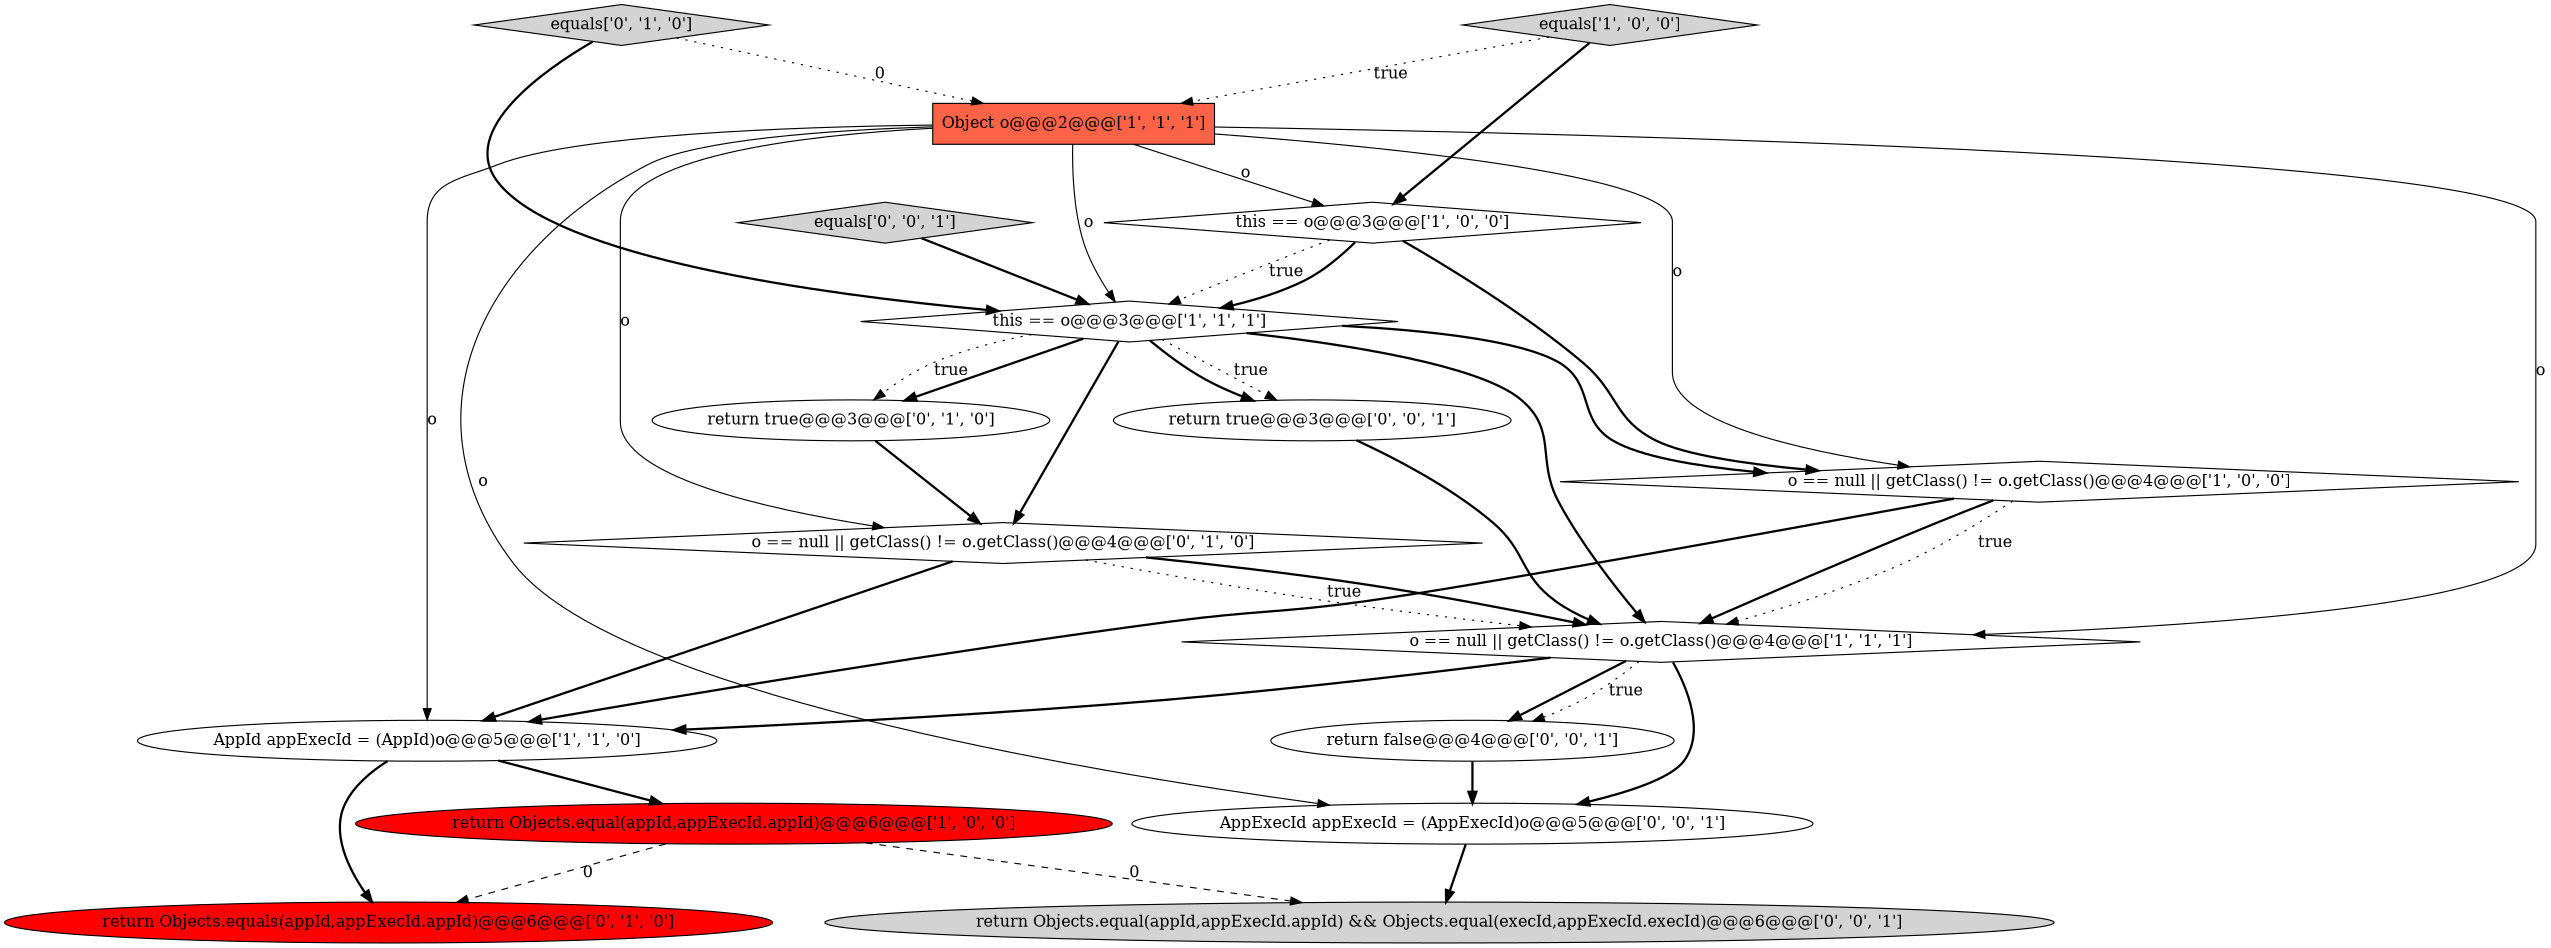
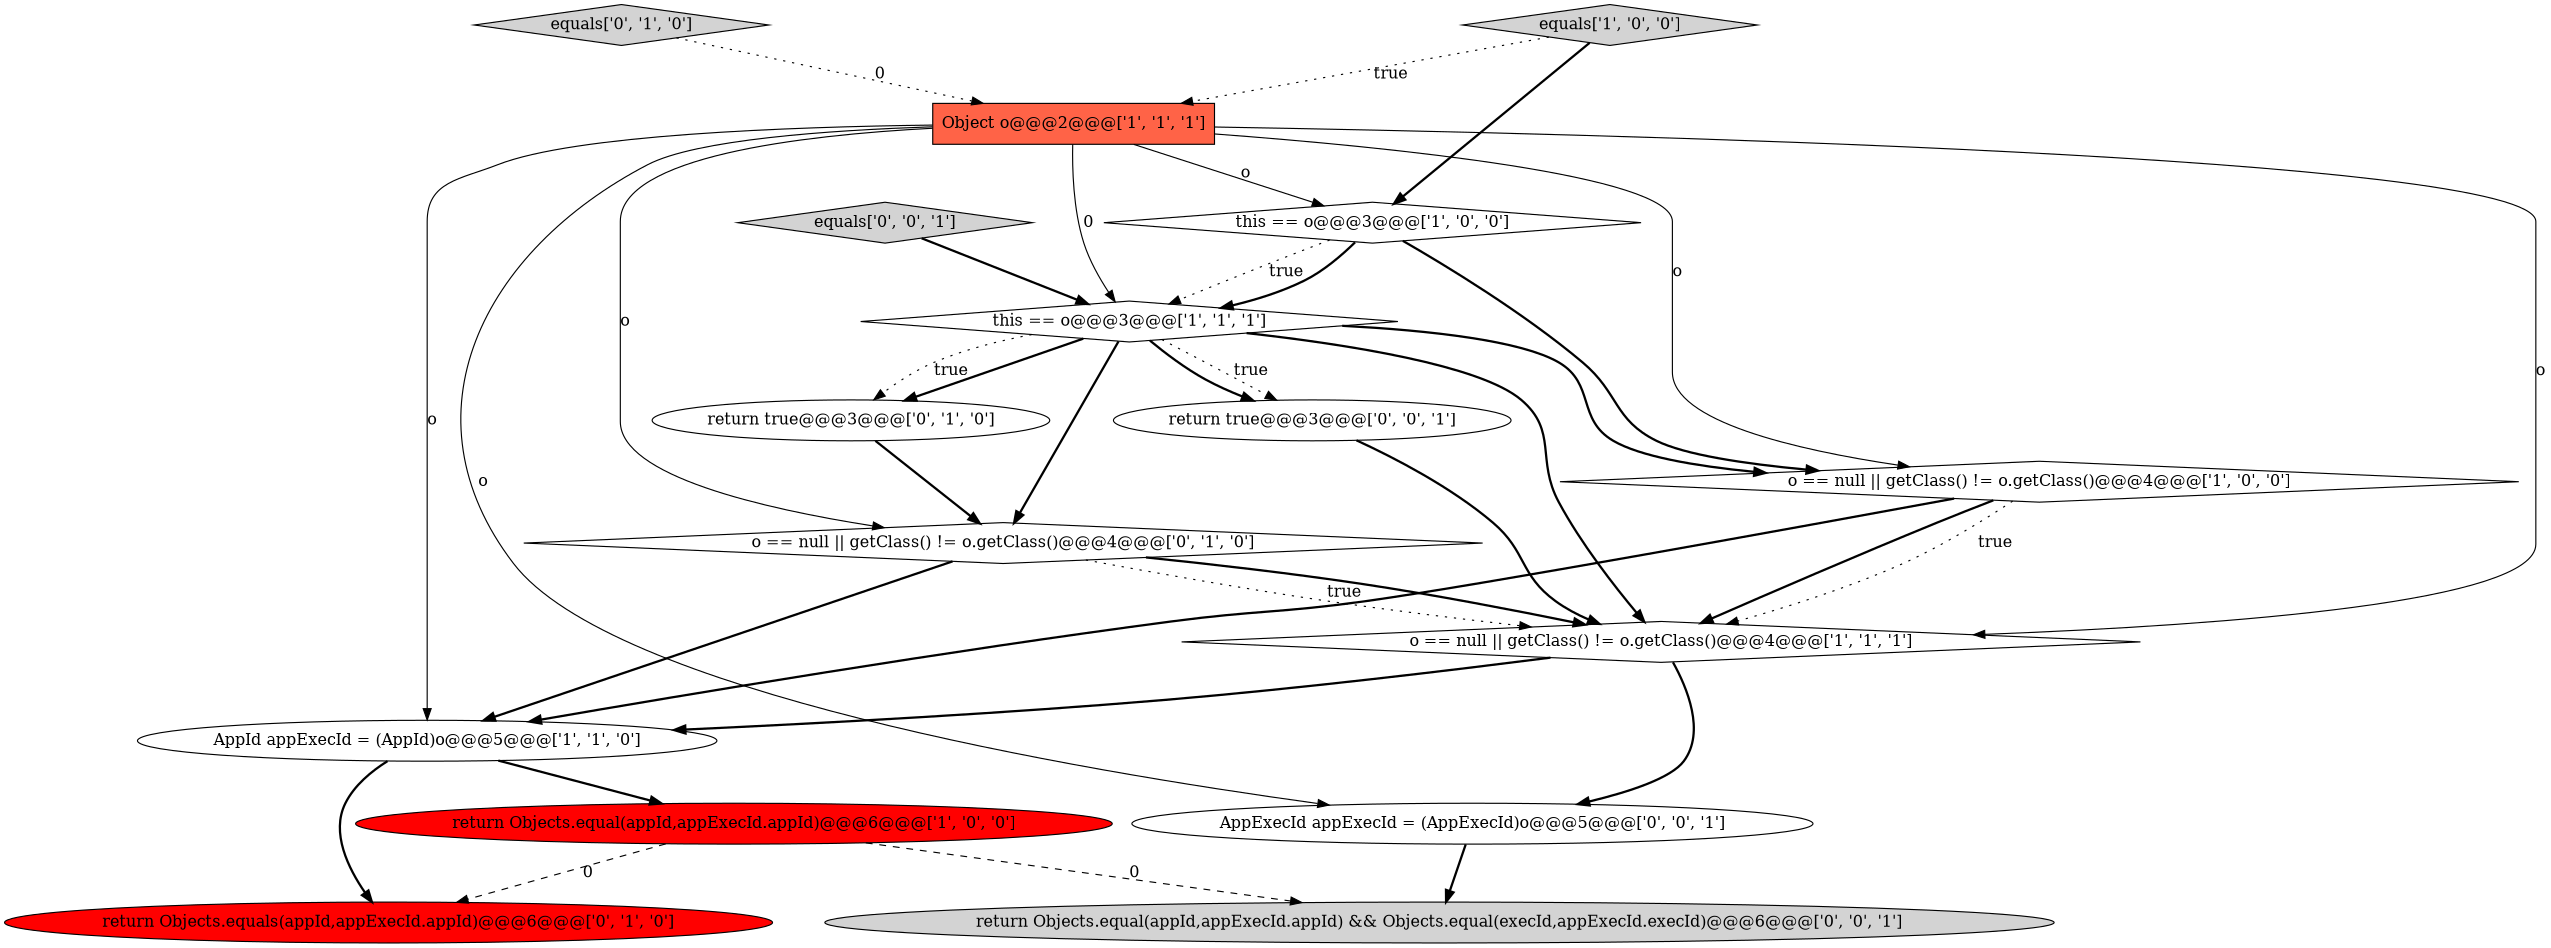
  digraph {
    node [fillcolor=white shape=diamond style=filled]
    edge [style=bold]
    n1 [fillcolor=lightgray label="equals['0', '0', '1']"]
    n2 [label="this == o@@@3@@@['1', '1', '1']"]
    n3 [label="o == null || getClass() != o.getClass()@@@4@@@['1', '0', '0']"]
    n4 [label="return true@@@3@@@['0', '1', '0']" shape=ellipse]
    n5 [label="o == null || getClass() != o.getClass()@@@4@@@['0', '1', '0']"]
    n6 [label="o == null || getClass() != o.getClass()@@@4@@@['1', '1', '1']"]
    n7 [label="return true@@@3@@@['0', '0', '1']" shape=ellipse]
    n8 [fillcolor=tomato label="Object o@@@2@@@['1', '1', '1']" shape=box]
    n9 [label="this == o@@@3@@@['1', '0', '0']"]
    n10 [label="AppExecId appExecId = (AppExecId)o@@@5@@@['0', '0', '1']" shape=ellipse]
    n11 [label="AppId appExecId = (AppId)o@@@5@@@['1', '1', '0']" shape=ellipse]
    n12 [fillcolor=red label="return Objects.equal(appId,appExecId.appId)@@@6@@@['1', '0', '0']" shape=ellipse]
    n13 [fillcolor=lightgray label="return Objects.equal(appId,appExecId.appId) && Objects.equal(execId,appExecId.execId)@@@6@@@['0', '0', '1']" shape=ellipse]
    n14 [fillcolor=red label="return Objects.equals(appId,appExecId.appId)@@@6@@@['0', '1', '0']" shape=ellipse]
-   n15 [label="return false@@@4@@@['0', '0', '1']" shape=ellipse]
    n16 [fillcolor=lightgray label="equals['1', '0', '0']"]
    n17 [fillcolor=lightgray label="equals['0', '1', '0']"]
    n1 -> n2
    n2 -> n3
    n2 -> n4
    n2 -> n4 [label=true style=dotted]
    n2 -> n5
    n2 -> n6
    n2 -> n7
    n2 -> n7 [label=true style=dotted]
    n3 -> n6
    n3 -> n6 [label=true style=dotted]
    n3 -> n11
    n4 -> n5
    n5 -> n6 [label=true style=dotted]
    n5 -> n6
    n5 -> n11
    n6 -> n10
    n6 -> n11
-   n6 -> n15
-   n6 -> n15 [label=true style=dotted]
    n7 -> n6
-   n8 -> n2 [label=o style=solid]
+   n8 -> n2 [label=0 style=solid]
    n8 -> n3 [label=o style=solid]
    n8 -> n5 [label=o style=solid]
    n8 -> n6 [label=o style=solid]
    n8 -> n9 [label=o style=solid]
    n8 -> n10 [label=o style=solid]
    n8 -> n11 [label=o style=solid]
    n9 -> n2 [label=true style=dotted]
    n9 -> n2
    n9 -> n3
    n10 -> n13
    n11 -> n12
    n11 -> n14
    n12 -> n13 [label=0 style=dashed]
    n12 -> n14 [label=0 style=dashed]
-   n15 -> n10
    n16 -> n8 [label=true style=dotted]
    n16 -> n9
-   n17 -> n2
    n17 -> n8 [label=0 style=dotted]
  }
